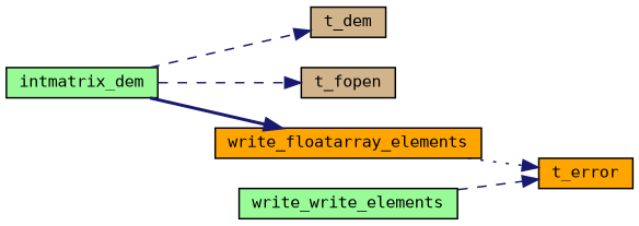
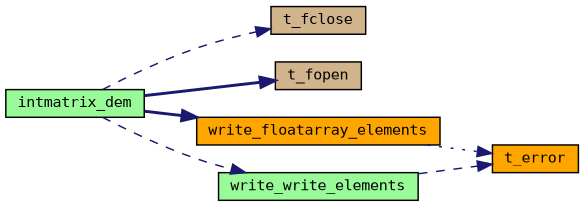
  digraph {
    fontname="DejaVu Sans Mono"
    rankdir=LR
    node [color=black fillcolor=palegreen fontname="DejaVu Sans Mono" fontsize=10 shape=record style=filled]
    edge [color=midnightblue fontname="DejaVu Sans Mono" fontsize=10 labelfontname=FreeSans labelfontsize=10 style=dashed]
    n1 [fontcolor=black height=0.2 label=intmatrix_dem width=0.4]
-   n2 [fillcolor=tan height=0.2 label=t_dem width=0.4]
+   n2 [fillcolor=tan height=0.2 label=t_fclose width=0.4]
    n3 [fillcolor=tan height=0.2 label=t_fopen width=0.4]
    n4 [fillcolor=orange height=0.2 label=write_floatarray_elements width=0.4]
    n5 [height=0.2 label=write_write_elements width=0.4]
    n6 [fillcolor=orange height=0.2 label=t_error width=0.4]
    n1 -> n2
-   n1 -> n3
+   n1 -> n3 [style=bold]
    n1 -> n4 [style=bold]
+   n1 -> n5
    n4 -> n6 [style=dotted]
    n5 -> n6
  }
